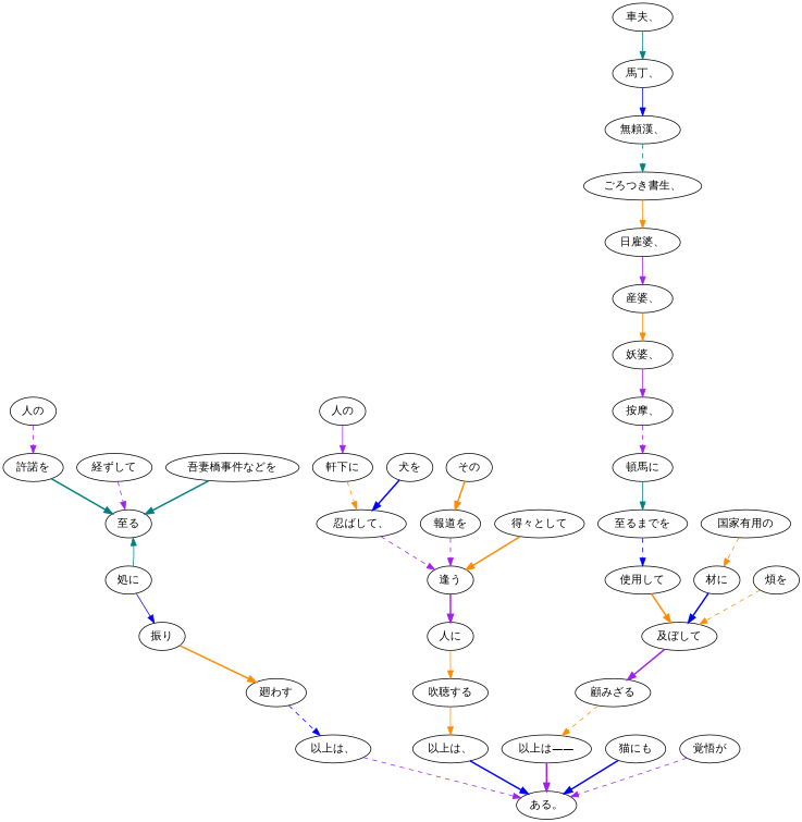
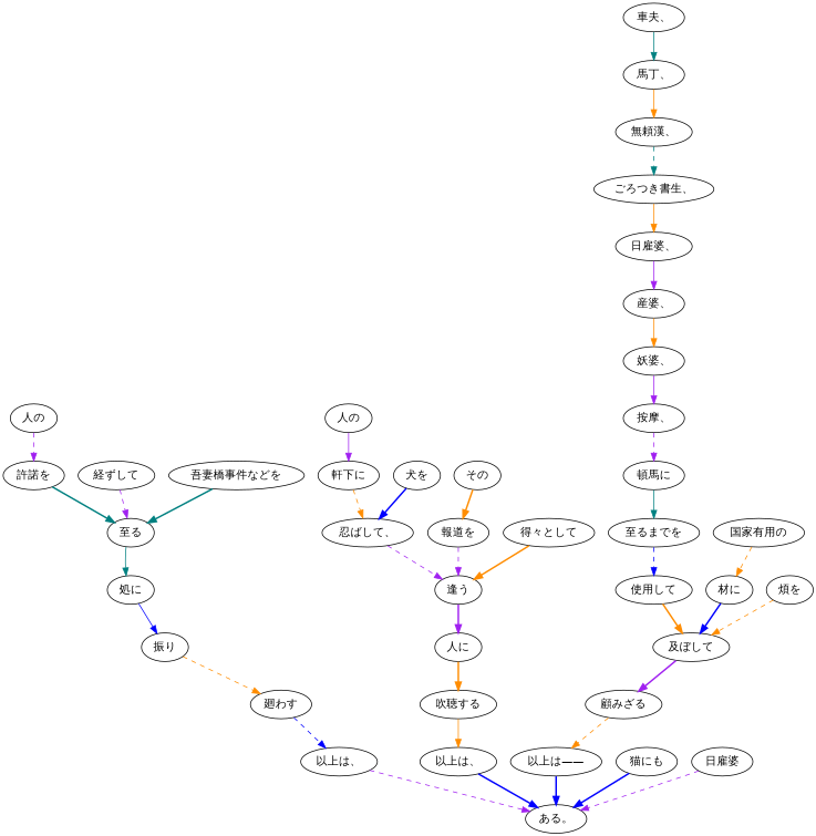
  digraph {
    edge [color=darkorange style=dashed]
    n1 [label="人の"]
    n2 [label="許諾を"]
    n3 [label="至る"]
    n4 [label="処に"]
    n5 [label="経ずして"]
    n6 [label="吾妻橋事件などを"]
    n7 [label="振り"]
    n8 [label="廻わす"]
    n9 [label="以上は、"]
    n10 [label="ある。"]
    n11 [label="人の"]
    n12 [label="軒下に"]
    n13 [label="忍ばして、"]
    n14 [label="逢う"]
    n15 [label="犬を"]
    n16 [label="人に"]
    n17 [label="その"]
    n18 [label="報道を"]
    n19 [label="得々として"]
    n20 [label="吹聴する"]
    n21 [label="以上は、"]
    n22 [label="車夫、"]
    n23 [label="馬丁、"]
    n24 [label="無頼漢、"]
    n25 [label="ごろつき書生、"]
    n26 [label="日雇婆、"]
    n27 [label="産婆、"]
    n28 [label="妖婆、"]
    n29 [label="按摩、"]
    n30 [label="頓馬に"]
    n31 [label="至るまでを"]
    n32 [label="使用して"]
    n33 [label="及ぼして"]
    n34 [label="顧みざる"]
    n35 [label="国家有用の"]
    n36 [label="材に"]
    n37 [label="煩を"]
    n38 [label="以上は——"]
    n39 [label="猫にも"]
-   n40 [label="覚悟が"]
+   n40 [label="日雇婆"]
    n1 -> n2 [color=purple]
    n2 -> n3 [color=teal style=bold]
-   n4 -> n3 [color=teal style=solid]
+   n3 -> n4 [color=teal style=solid]
    n4 -> n7 [color=blue style=solid]
    n5 -> n3 [color=purple]
    n6 -> n3 [color=teal style=bold]
-   n7 -> n8 [style=bold]
+   n7 -> n8
    n8 -> n9 [color=blue]
    n9 -> n10 [color=purple]
    n11 -> n12 [color=purple style=solid]
    n12 -> n13
    n13 -> n14 [color=purple]
    n14 -> n16 [color=purple style=bold]
    n15 -> n13 [color=blue style=bold]
-   n16 -> n20 [style=solid]
+   n16 -> n20 [style=bold]
    n17 -> n18 [style=bold]
    n18 -> n14 [color=purple]
    n19 -> n14 [style=bold]
    n20 -> n21 [style=solid]
    n21 -> n10 [color=blue style=bold]
    n22 -> n23 [color=teal style=solid]
-   n23 -> n24 [color=blue style=solid]
+   n23 -> n24 [style=solid]
    n24 -> n25 [color=teal]
    n25 -> n26 [style=solid]
    n26 -> n27 [color=purple style=solid]
    n27 -> n28 [style=solid]
    n28 -> n29 [color=purple style=solid]
    n29 -> n30 [color=purple]
    n30 -> n31 [color=teal style=solid]
    n31 -> n32 [color=blue]
    n32 -> n33 [style=bold]
    n33 -> n34 [color=purple style=bold]
    n34 -> n38
    n35 -> n36
    n36 -> n33 [color=blue style=bold]
    n37 -> n33
-   n38 -> n10 [color=purple style=bold]
+   n38 -> n10 [color=blue style=bold]
    n39 -> n10 [color=blue style=bold]
    n40 -> n10 [color=purple]
  }
